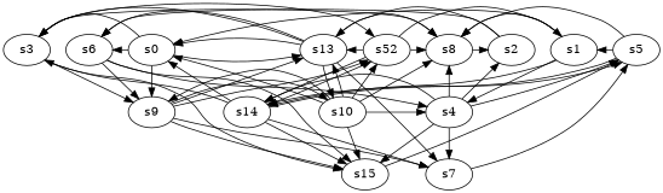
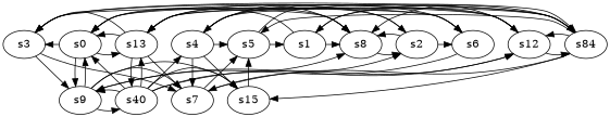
  digraph {
    node [player=0]
    s3 [player=1]
    s0
    s6 [player=1]
    s9
    s13
    s8
    n7 [label=s15]
-   s12 [player=1 label=s52]
+   s12 [player=1]
    s4 [player=1]
    s7
-   s10 [player=1]
+   s10 [player=1 label=s40]
    s1 [player=1]
-   s14
+   s14 [label=s84]
    s2 [player=1]
    s5
    s3 -> s9 [constraint="time % 2 == 1 && time % 4 == 3"]
    s3 -> s8 [constraint="time % 4 == 0 || time % 4 == 3"]
-   s3 -> n7 [constraint="!(time % 2 == 0)"]
+   s3 -> s7 [constraint="!(time % 2 == 0)"]
    s3 -> s12 [constraint="time % 4 == 1"]
    s0 -> s3 [constraint="!(time % 6 == 5)"]
    s0 -> s6 [constraint="time == 6 || time == 7 || time == 27"]
    s0 -> s9
    s0 -> s13 [constraint="time % 4 == 0"]
    s6 -> s9 [constraint="time == 8 || time == 14 || time == 23 || time == 27"]
-   s6 -> n7 [constraint="time % 8 == 6"]
    s6 -> s4 [constraint="time % 3 == 0 || time % 3 == 0"]
-   s9 -> s13 [constraint="!(time % 4 == 3)"]
+   s9 -> s0 [constraint="!(time % 4 == 3)"]
    s9 -> n7 [constraint="time % 2 == 0 && time % 5 == 0"]
    s9 -> s12 [constraint="time % 8 == 4"]
    s9 -> s7 [constraint="time % 4 == 2 && time % 4 == 0"]
    s9 -> s10 [constraint="!(time % 6 == 2)"]
    s13 -> s3 [constraint="time == 3 || time == 20 || time == 22"]
    s13 -> s0 [constraint="time % 6 == 1"]
    s13 -> s6 [constraint="time % 5 == 1 || time % 2 == 0"]
    s13 -> s8 [constraint="time % 2 == 0"]
    s13 -> s7 [constraint="time == 13 || time == 16"]
    s13 -> s10
    s8 -> s2 [constraint="!(time % 3 == 2)"]
    n7 -> s5 [constraint="time % 5 == 1 || time % 4 == 3"]
    s12 -> s13 [constraint="!(time % 4 == 0)"]
    s12 -> s8 [constraint="time == 3 || time == 7 || time == 13 || time == 16 || time == 18"]
    s12 -> s1 [constraint="time % 4 == 2 && time % 3 == 1"]
    s12 -> s14 [constraint="time == 4 || time == 5 || time == 6 || time == 7 || time == 11"]
    s4 -> s8 [constraint="!(time % 2 == 1)"]
    s4 -> n7
    s4 -> s7
    s4 -> s14 [constraint="!(time % 5 == 4)"]
    s4 -> s2 [constraint="time % 4 == 2"]
    s4 -> s5 [constraint="time == 6"]
+   s7 -> s2 [constraint="time % 2 == 0 || time % 5 == 4"]
    s7 -> s5 [constraint="time % 2 == 0 || time % 2 == 1"]
    s10 -> s0 [constraint="time == 5 || time == 11"]
    s10 -> s9 [constraint="time == 0 || time == 7 || time == 9"]
    s10 -> s13 [constraint="!(time % 6 == 1)"]
    s10 -> s8 [constraint="time % 2 == 1 && time % 3 == 1"]
    s10 -> n7 [constraint="!(time % 5 == 3)"]
    s10 -> s12 [constraint="time % 3 == 0 && time % 5 == 2"]
    s10 -> s4 [constraint="time % 2 == 0 && time % 4 == 3"]
    s1 -> s0 [constraint="time == 11"]
    s1 -> s8 [constraint="time == 14 || time == 17"]
-   s1 -> s4
    s1 -> s14 [constraint="time % 3 == 1 && time % 3 == 0"]
    s14 -> s3 [constraint="time % 4 == 0 || time % 3 == 1"]
    s14 -> s0 [constraint="!(time % 3 == 1)"]
    s14 -> n7
    s14 -> s12 [constraint="!(time % 3 == 0)"]
    s14 -> s7 [constraint="time == 0 || time == 4 || time == 16 || time == 24"]
    s14 -> s5 [constraint="time % 2 == 1 || time % 3 == 1"]
    s2 -> s6 [constraint="time % 3 == 0 && time % 4 == 3"]
    s2 -> s13 [constraint="time % 2 == 1 && time % 3 == 1"]
-   s5 -> s8 [constraint="!(time % 2 == 0)"]
+   s2 -> s8 [constraint="!(time % 2 == 0)"]
    s5 -> s1 [constraint="time == 1 || time == 6"]
    s5 -> s14 [constraint="time == 4 || time == 6 || time == 12 || time == 20 || time == 21"]
  }
